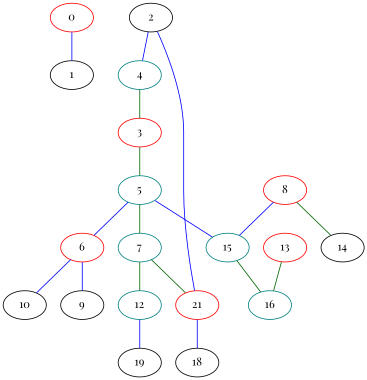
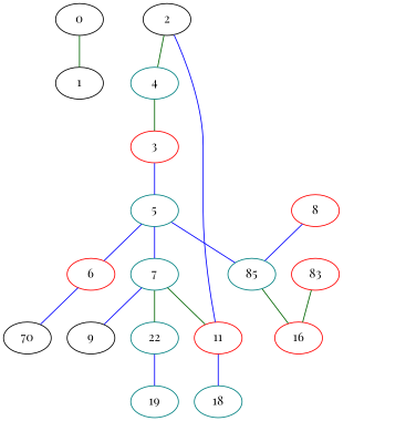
  graph {
    fontname="Playfair Display"
    node [color=black fontname="Playfair Display"]
    edge [color=darkgreen fontname="Playfair Display"]
-   0 [color=red]
+   0
    1
    4 [color=teal]
    2
-   11 [color=red label=21]
+   11 [color=red]
    3 [color=red]
    5 [color=teal]
-   18
+   18 [color=teal]
    6 [color=red]
    7 [color=teal]
-   15 [color=teal]
+   15 [color=teal label=85]
    8 [color=red]
-   14
    9
-   10
-   12 [color=teal]
-   16 [color=teal]
-   13 [color=red]
-   19
-   0 -- 1 [color=blue]
+   10 [label=70]
+   12 [color=teal label=22]
+   16 [color=red]
+   13 [color=red label=83]
+   19 [color=teal]
+   0 -- 1
    4 -- 3
-   2 -- 4 [color=blue]
+   2 -- 4
    2 -- 11 [color=blue]
    11 -- 18 [color=blue]
-   3 -- 5
+   3 -- 5 [color=blue]
    5 -- 6 [color=blue]
-   5 -- 7
+   5 -- 7 [color=blue]
    5 -- 15 [color=blue]
-   6 -- 9 [color=blue]
+   7 -- 9 [color=blue]
    6 -- 10 [color=blue]
    7 -- 11
    7 -- 12
    15 -- 16
    8 -- 15 [color=blue]
-   8 -- 14
    12 -- 19 [color=blue]
    13 -- 16
  }
